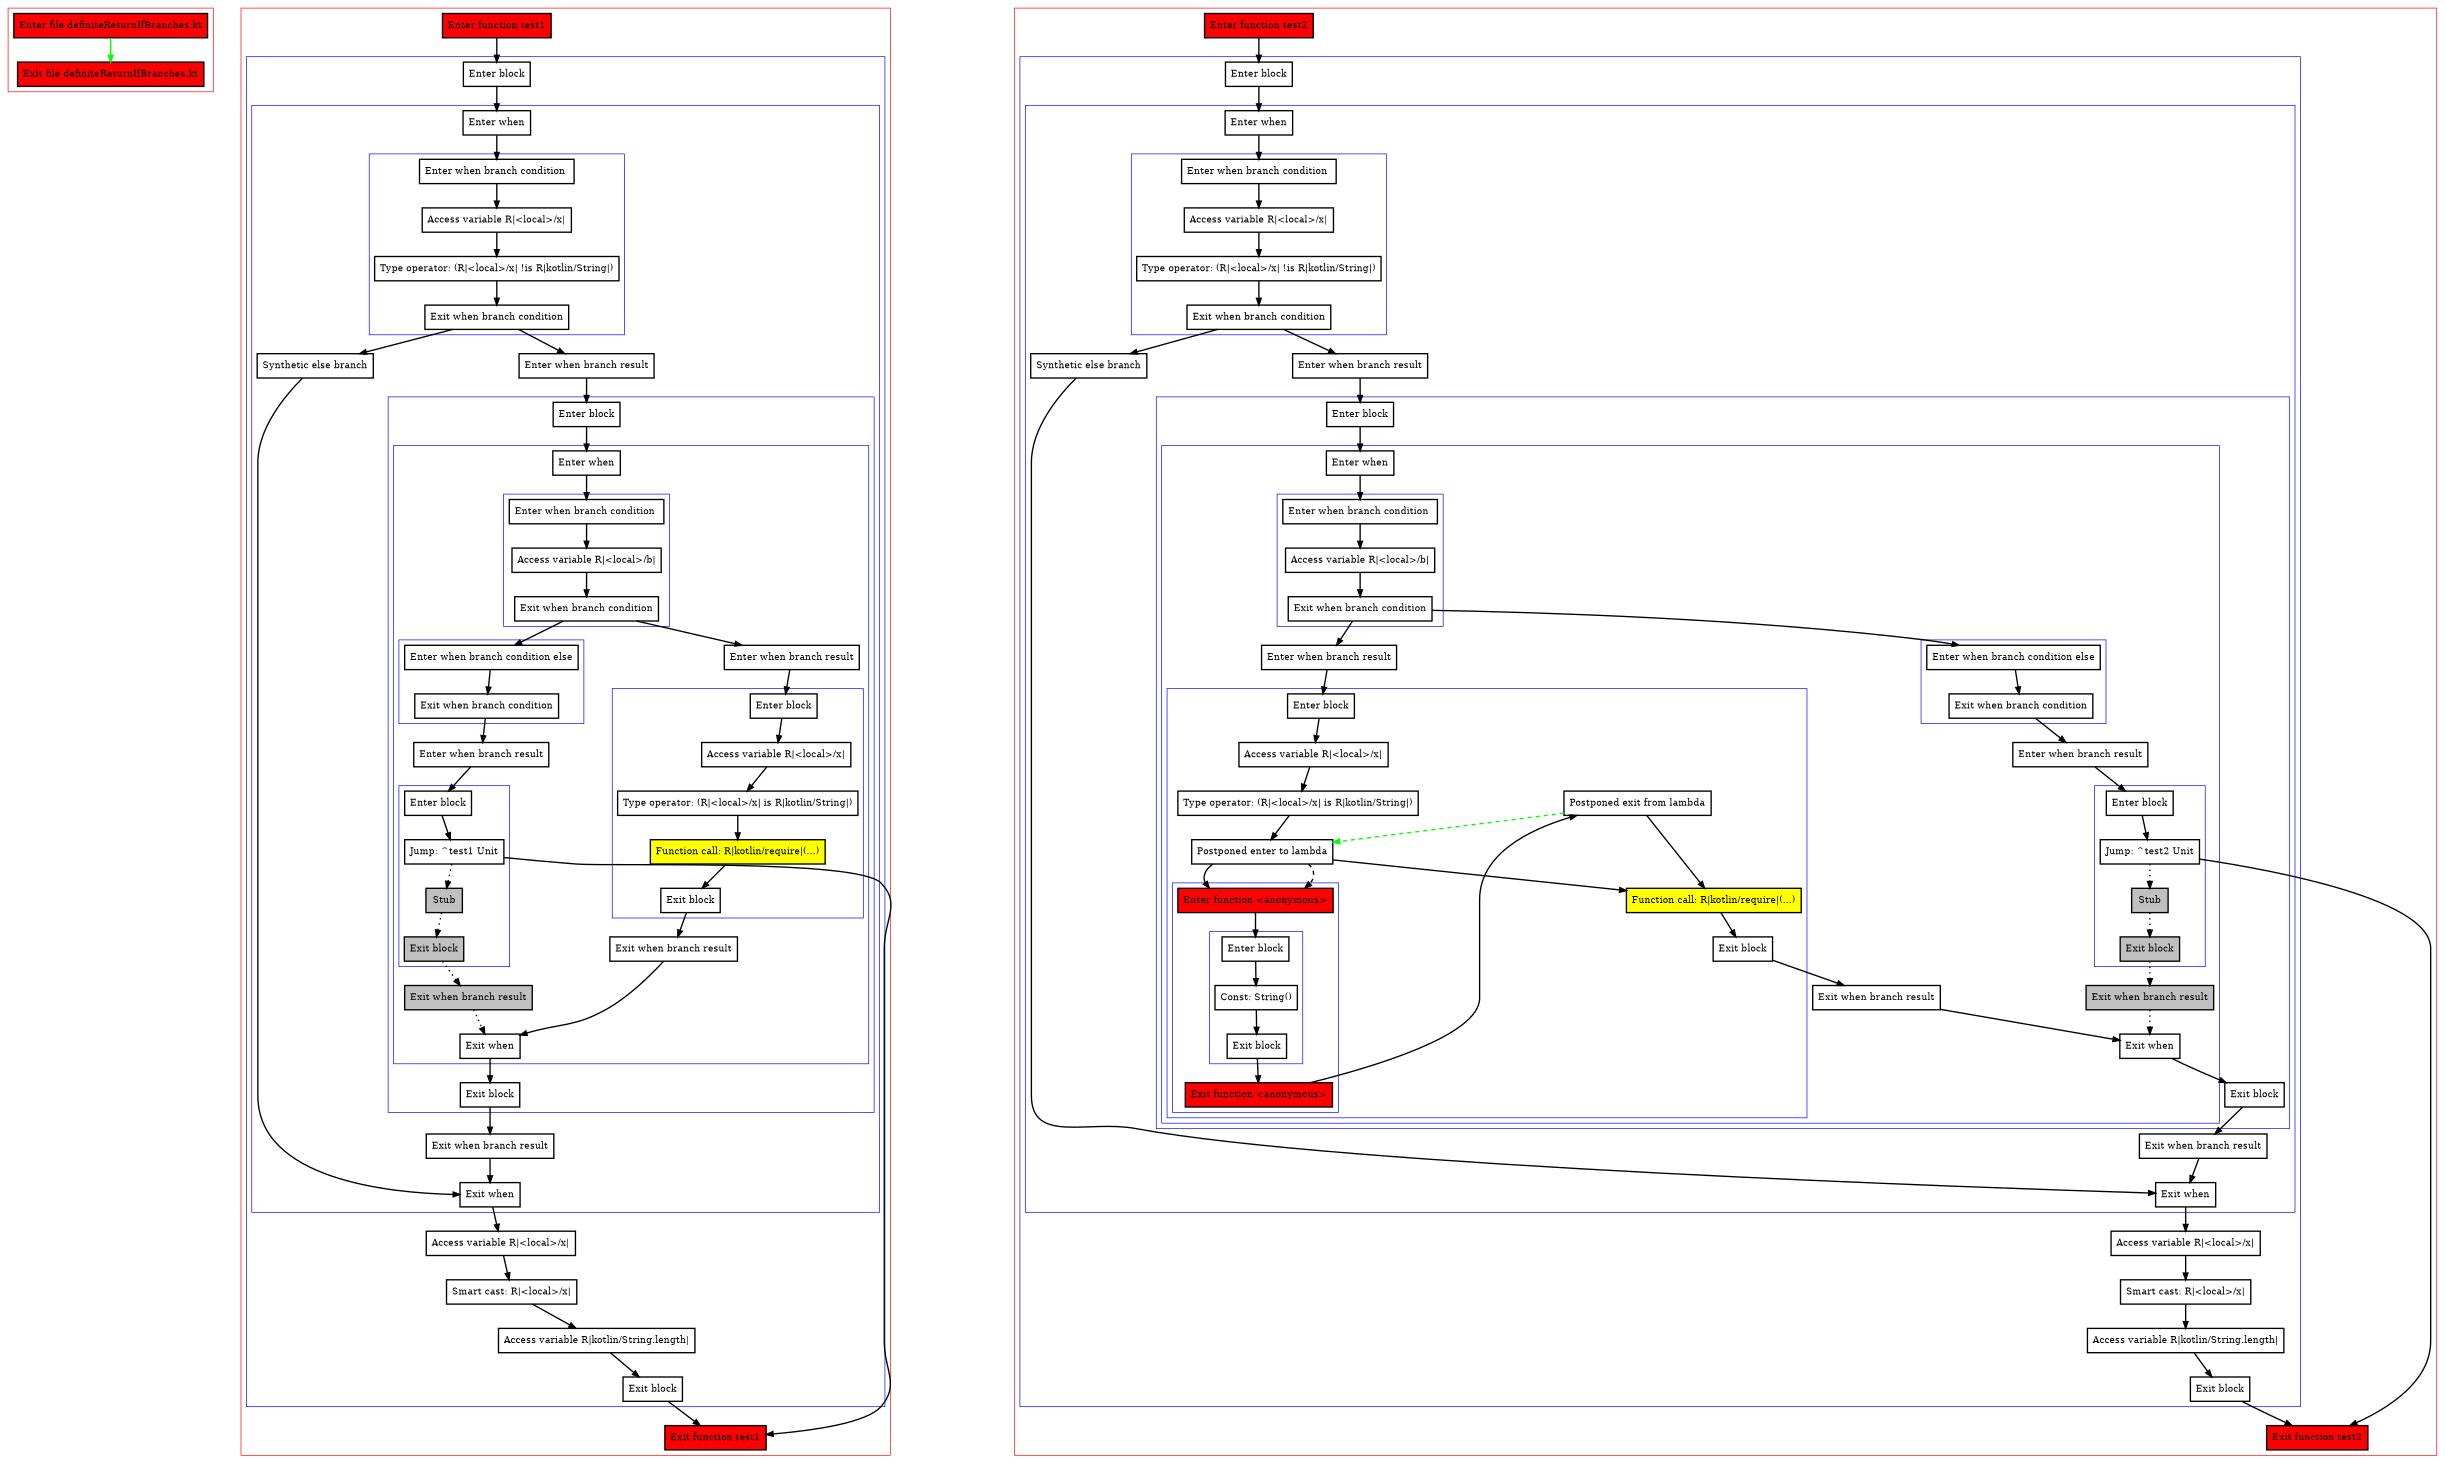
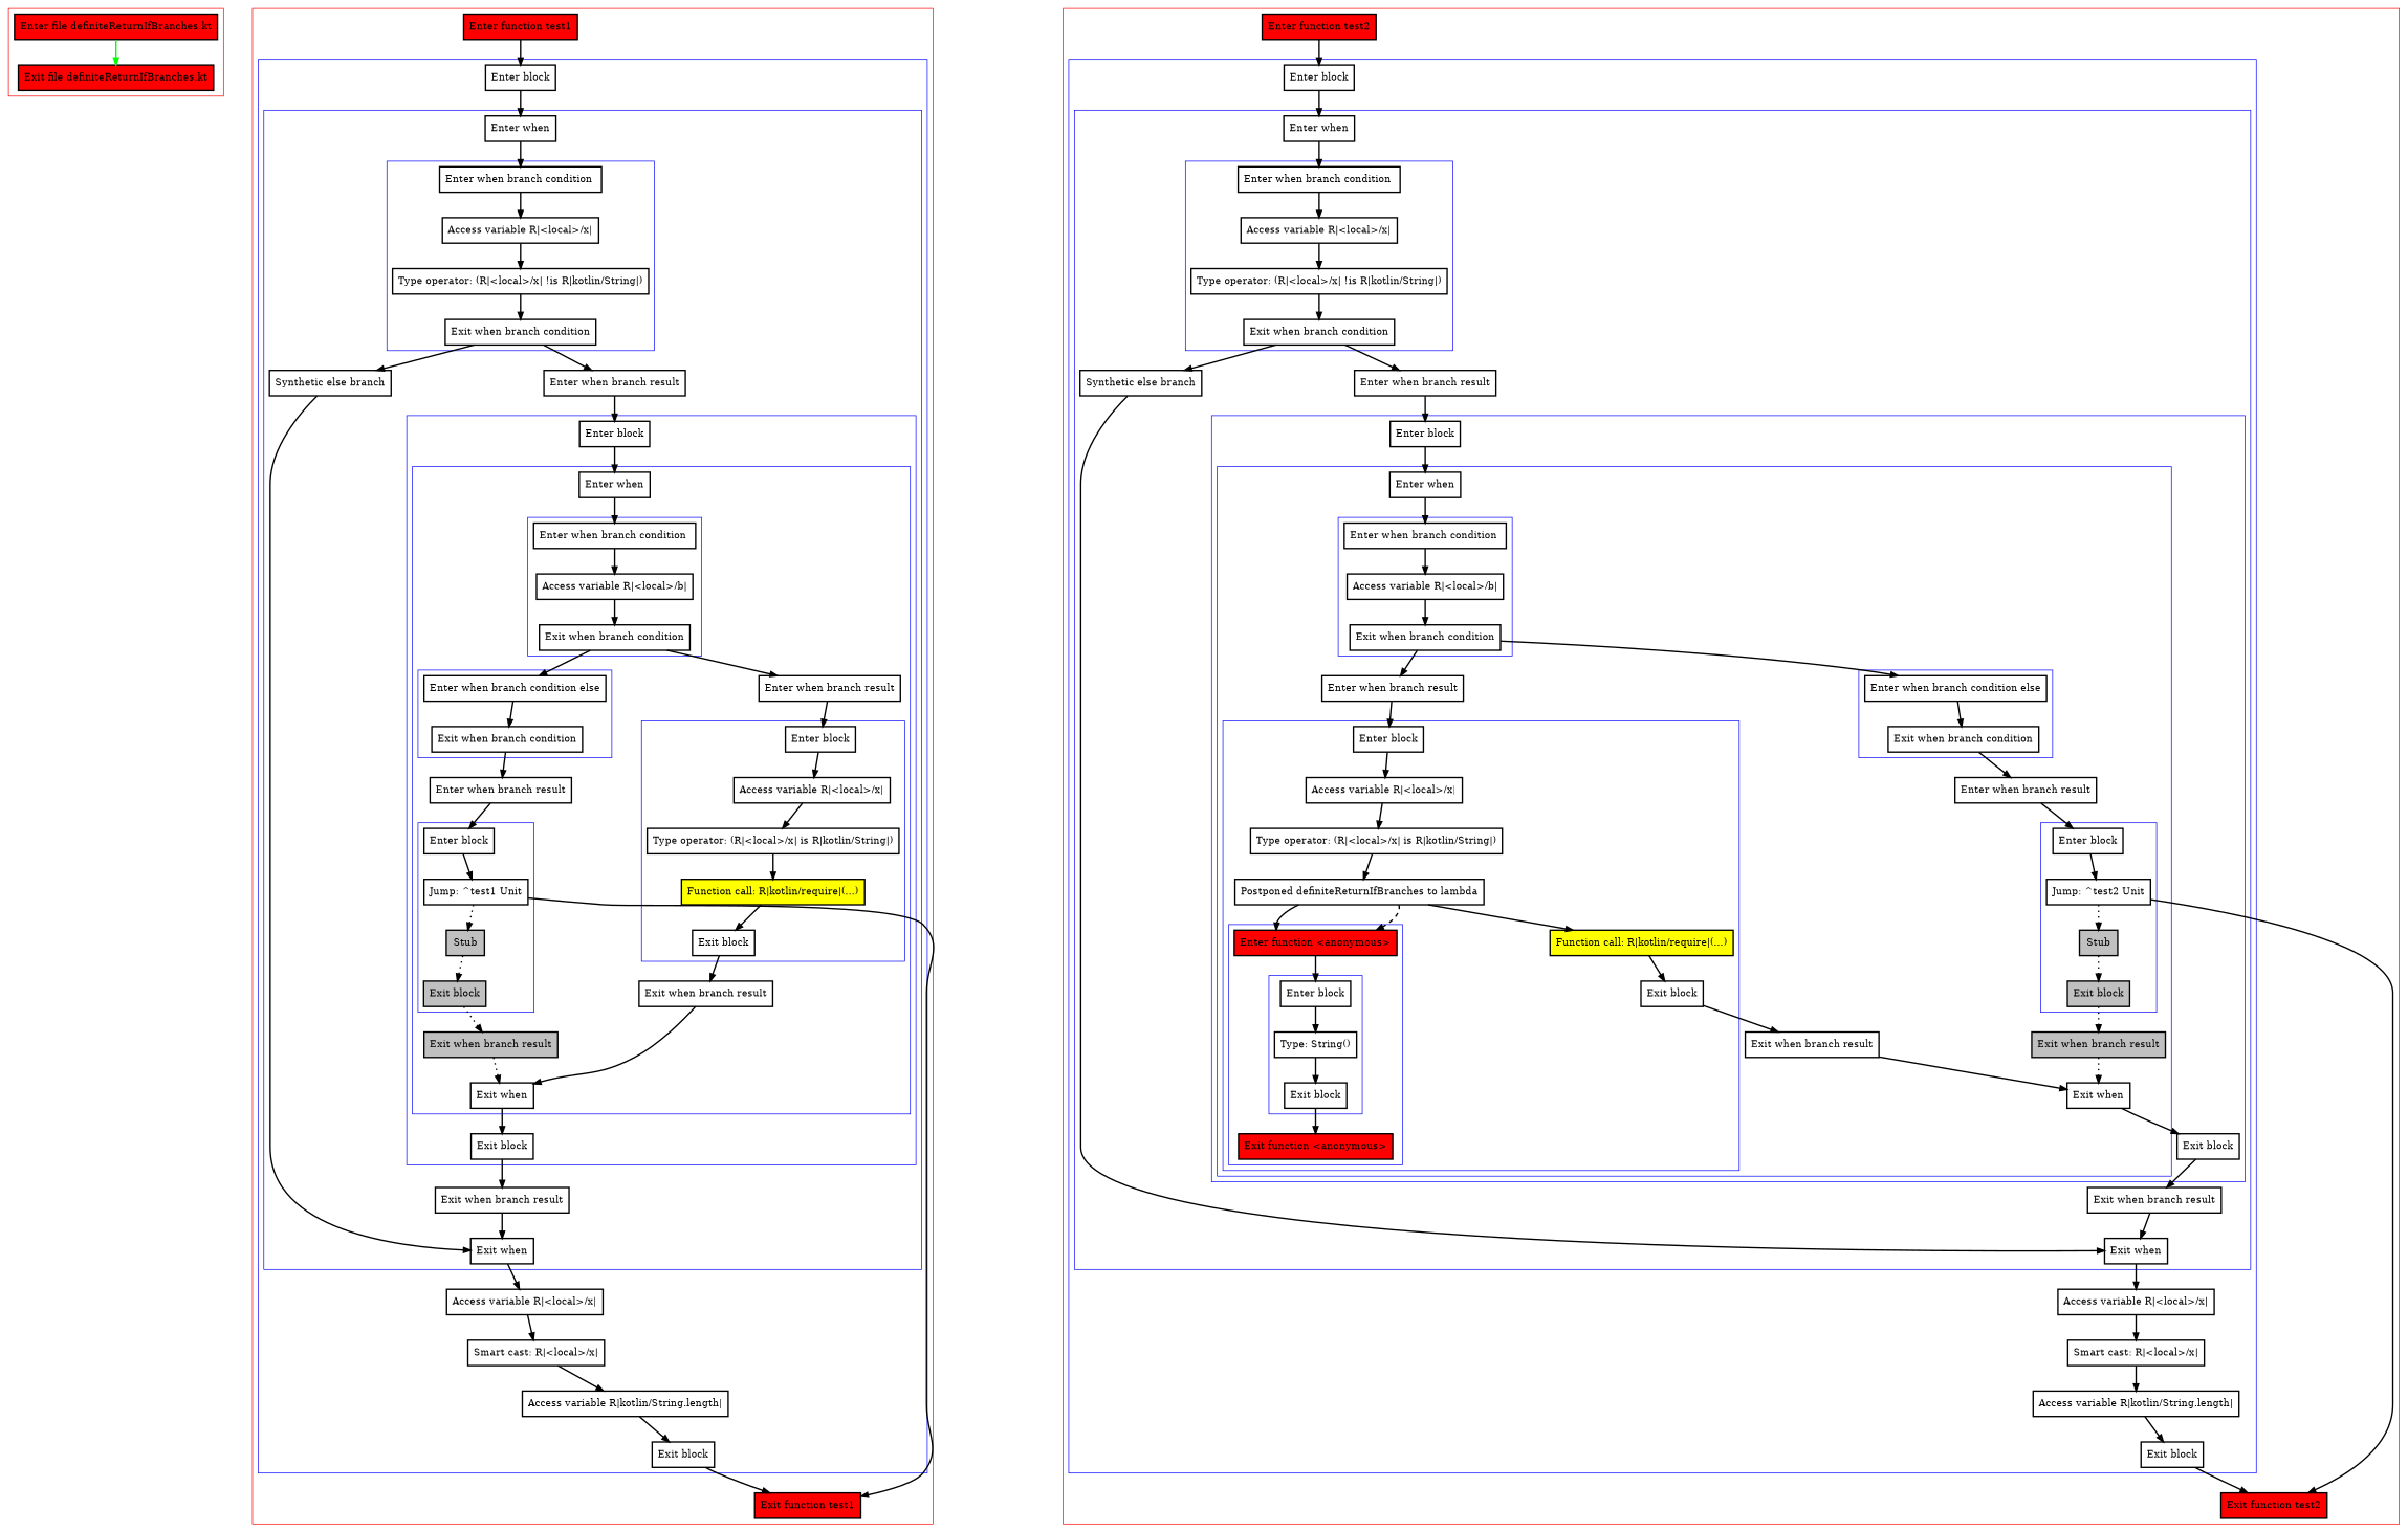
  digraph {
    nodesep=3
    node [penwidth=2 shape=box]
    edge [penwidth=2]
    n1 [fillcolor=red label="Enter file definiteReturnIfBranches.kt" style=filled]
    n2 [fillcolor=red label="Exit file definiteReturnIfBranches.kt" style=filled]
    n3 [label="Enter when branch condition "]
    n4 [label="Access variable R|<local>/x|"]
    n5 [label="Type operator: (R|<local>/x| !is R|kotlin/String|)"]
    n6 [label="Exit when branch condition"]
    n7 [label="Enter when branch condition "]
    n8 [label="Access variable R|<local>/b|"]
    n9 [label="Exit when branch condition"]
    n10 [label="Enter when branch condition else"]
    n11 [label="Exit when branch condition"]
    n12 [label="Enter block"]
    n13 [label="Jump: ^test1 Unit"]
    n14 [fillcolor=gray label=Stub style=filled]
    n15 [fillcolor=gray label="Exit block" style=filled]
    n16 [label="Enter block"]
    n17 [label="Access variable R|<local>/x|"]
    n18 [label="Type operator: (R|<local>/x| is R|kotlin/String|)"]
    n19 [fillcolor=yellow label="Function call: R|kotlin/require|(...)" style=filled]
    n20 [label="Exit block"]
    n21 [label="Enter when"]
    n22 [label="Enter when branch result"]
    n23 [fillcolor=gray label="Exit when branch result" style=filled]
    n24 [label="Enter when branch result"]
    n25 [label="Exit when branch result"]
    n26 [label="Exit when"]
    n27 [label="Enter block"]
    n28 [label="Exit block"]
    n29 [label="Enter when"]
    n30 [label="Synthetic else branch"]
    n31 [label="Enter when branch result"]
    n32 [label="Exit when branch result"]
    n33 [label="Exit when"]
    n34 [label="Enter block"]
    n35 [label="Access variable R|<local>/x|"]
    n36 [label="Smart cast: R|<local>/x|"]
    n37 [label="Access variable R|kotlin/String.length|"]
    n38 [label="Exit block"]
    n39 [fillcolor=red label="Enter function test1" style=filled]
    n40 [fillcolor=red label="Exit function test1" style=filled]
    n41 [label="Enter when branch condition "]
    n42 [label="Access variable R|<local>/x|"]
    n43 [label="Type operator: (R|<local>/x| !is R|kotlin/String|)"]
    n44 [label="Exit when branch condition"]
    n45 [label="Enter when branch condition "]
    n46 [label="Access variable R|<local>/b|"]
    n47 [label="Exit when branch condition"]
    n48 [label="Enter when branch condition else"]
    n49 [label="Exit when branch condition"]
    n50 [label="Enter block"]
    n51 [label="Jump: ^test2 Unit"]
    n52 [fillcolor=gray label=Stub style=filled]
    n53 [fillcolor=gray label="Exit block" style=filled]
    n54 [label="Enter block"]
-   n55 [label="Const: String()"]
+   n55 [label="Type: String()"]
    n56 [label="Exit block"]
    n57 [fillcolor=red label="Enter function <anonymous>" style=filled]
    n58 [fillcolor=red label="Exit function <anonymous>" style=filled]
    n59 [label="Enter block"]
    n60 [label="Access variable R|<local>/x|"]
    n61 [label="Type operator: (R|<local>/x| is R|kotlin/String|)"]
-   n62 [label="Postponed enter to lambda"]
-   n63 [label="Postponed exit from lambda"]
+   n62 [label="Postponed definiteReturnIfBranches to lambda"]
    n64 [fillcolor=yellow label="Function call: R|kotlin/require|(...)" style=filled]
    n65 [label="Exit block"]
    n66 [label="Enter when"]
    n67 [label="Enter when branch result"]
    n68 [fillcolor=gray label="Exit when branch result" style=filled]
    n69 [label="Enter when branch result"]
    n70 [label="Exit when branch result"]
    n71 [label="Exit when"]
    n72 [label="Enter block"]
    n73 [label="Exit block"]
    n74 [label="Enter when"]
    n75 [label="Synthetic else branch"]
    n76 [label="Enter when branch result"]
    n77 [label="Exit when branch result"]
    n78 [label="Exit when"]
    n79 [label="Enter block"]
    n80 [label="Access variable R|<local>/x|"]
    n81 [label="Smart cast: R|<local>/x|"]
    n82 [label="Access variable R|kotlin/String.length|"]
    n83 [label="Exit block"]
    n84 [fillcolor=red label="Enter function test2" style=filled]
    n85 [fillcolor=red label="Exit function test2" style=filled]
    subgraph cluster_1 {
      color=red
      n1
      n2
    }
    subgraph cluster_2 {
      color=red
      n39
      n40
      subgraph cluster_3 {
        color=blue
        n34
        n35
        n36
        n37
        n38
        subgraph cluster_4 {
          color=blue
          n29
          n30
          n31
          n32
          n33
          subgraph cluster_5 {
            color=blue
            n3
            n4
            n5
            n6
          }
          subgraph cluster_6 {
            color=blue
            n27
            n28
            subgraph cluster_7 {
              color=blue
              n21
              n22
              n23
              n24
              n25
              n26
              subgraph cluster_8 {
                color=blue
                n7
                n8
                n9
              }
              subgraph cluster_9 {
                color=blue
                n10
                n11
              }
              subgraph cluster_10 {
                color=blue
                n12
                n13
                n14
                n15
              }
              subgraph cluster_11 {
                color=blue
                n16
                n17
                n18
                n19
                n20
              }
            }
          }
        }
      }
    }
    subgraph cluster_12 {
      color=red
      n84
      n85
      subgraph cluster_13 {
        color=blue
        n79
        n80
        n81
        n82
        n83
        subgraph cluster_14 {
          color=blue
          n74
          n75
          n76
          n77
          n78
          subgraph cluster_15 {
            color=blue
            n41
            n42
            n43
            n44
          }
          subgraph cluster_16 {
            color=blue
            n72
            n73
            subgraph cluster_17 {
              color=blue
              n66
              n67
              n68
              n69
              n70
              n71
              subgraph cluster_18 {
                color=blue
                n45
                n46
                n47
              }
              subgraph cluster_19 {
                color=blue
                n48
                n49
              }
              subgraph cluster_20 {
                color=blue
                n50
                n51
                n52
                n53
              }
              subgraph cluster_21 {
                color=blue
                n59
                n60
                n61
                n62
-               n63
                n64
                n65
                subgraph cluster_22 {
                  color=blue
                  n57
                  n58
                  subgraph cluster_23 {
                    color=blue
                    n54
                    n55
                    n56
                  }
                }
              }
            }
          }
        }
      }
    }
    n1 -> n2 [color=green]
    n3 -> n4
    n4 -> n5
    n5 -> n6
    n6 -> n30
    n6 -> n31
    n7 -> n8
    n8 -> n9
    n9 -> n10
    n9 -> n24
    n10 -> n11
    n11 -> n22
    n12 -> n13
    n13 -> n14 [style=dotted]
    n13 -> n40
    n14 -> n15 [style=dotted]
    n15 -> n23 [style=dotted]
    n16 -> n17
    n17 -> n18
    n18 -> n19
    n19 -> n20
    n20 -> n25
    n21 -> n7
    n22 -> n12
    n23 -> n26 [style=dotted]
    n24 -> n16
    n25 -> n26
    n26 -> n28
    n27 -> n21
    n28 -> n32
    n29 -> n3
    n30 -> n33
    n31 -> n27
    n32 -> n33
    n33 -> n35
    n34 -> n29
    n35 -> n36
    n36 -> n37
    n37 -> n38
    n38 -> n40
    n39 -> n34
    n41 -> n42
    n42 -> n43
    n43 -> n44
    n44 -> n75
    n44 -> n76
    n45 -> n46
    n46 -> n47
    n47 -> n48
    n47 -> n69
    n48 -> n49
    n49 -> n67
    n50 -> n51
    n51 -> n52 [style=dotted]
    n51 -> n85
    n52 -> n53 [style=dotted]
    n53 -> n68 [style=dotted]
    n54 -> n55
    n55 -> n56
    n56 -> n58
    n57 -> n54
-   n58 -> n63
    n59 -> n60
    n60 -> n61
    n61 -> n62
    n62 -> n57
    n62 -> n57 [style=dashed]
    n62 -> n64
-   n63 -> n62 [color=green style=dashed]
-   n63 -> n64
    n64 -> n65
    n65 -> n70
    n66 -> n45
    n67 -> n50
    n68 -> n71 [style=dotted]
    n69 -> n59
    n70 -> n71
    n71 -> n73
    n72 -> n66
    n73 -> n77
    n74 -> n41
    n75 -> n78
    n76 -> n72
    n77 -> n78
    n78 -> n80
    n79 -> n74
    n80 -> n81
    n81 -> n82
    n82 -> n83
    n83 -> n85
    n84 -> n79
  }
